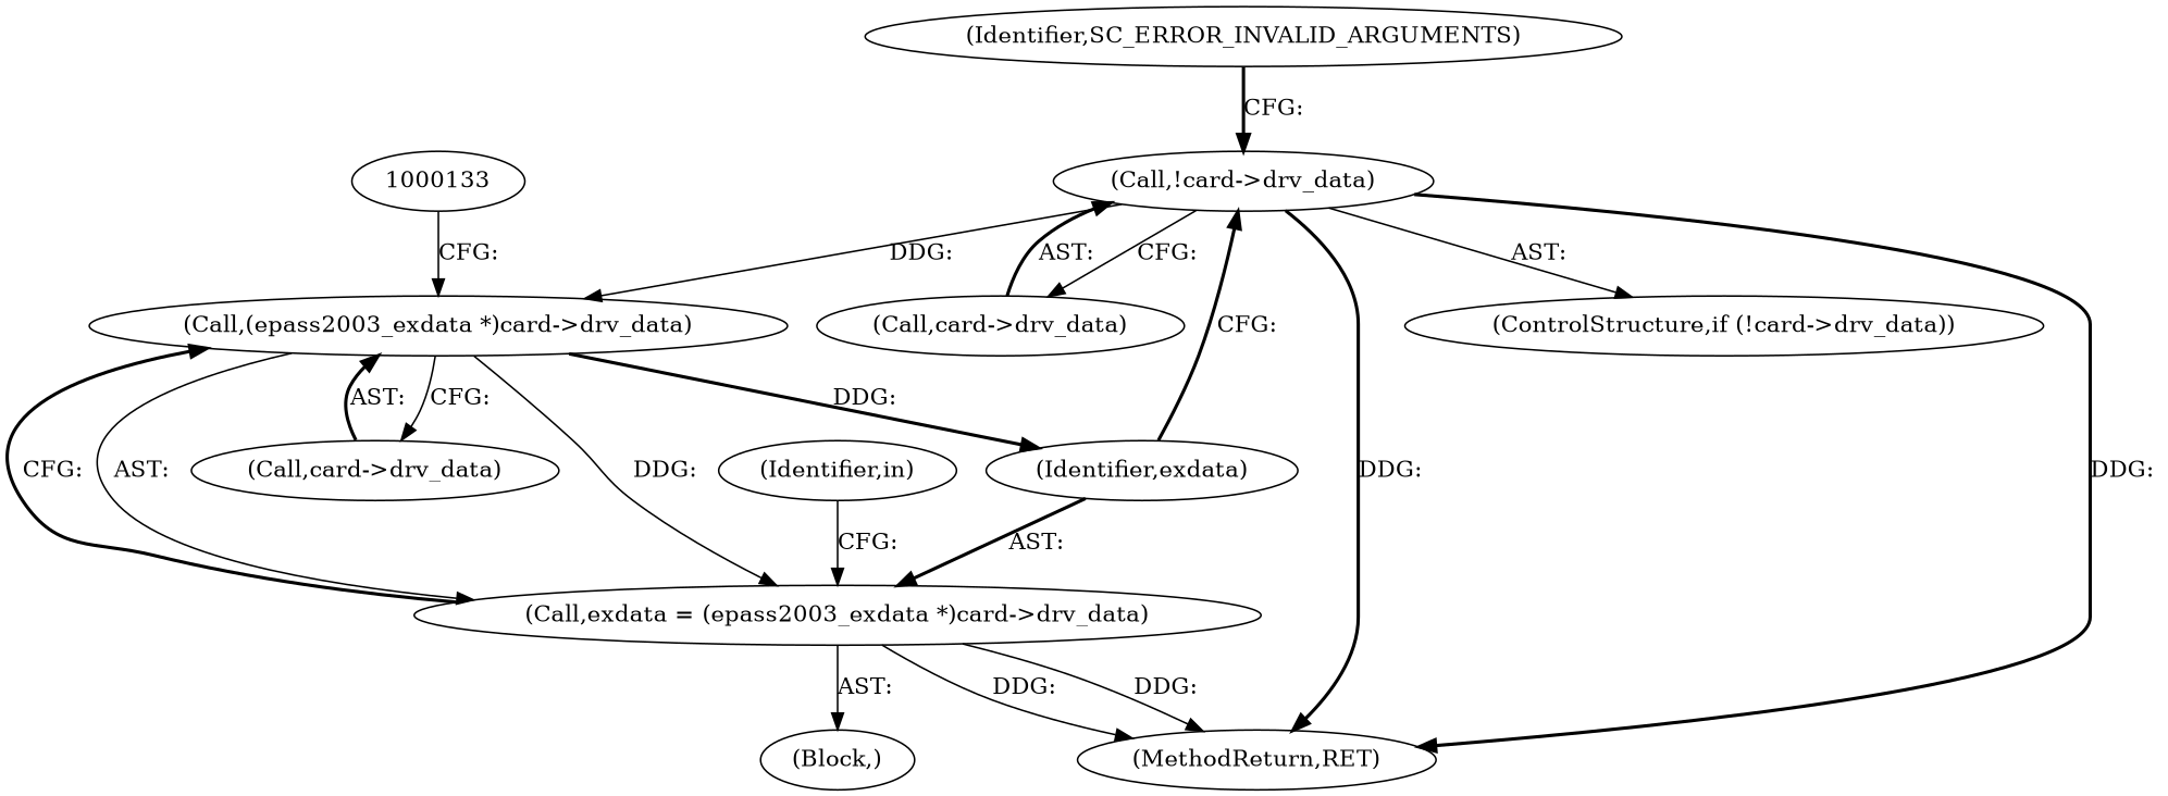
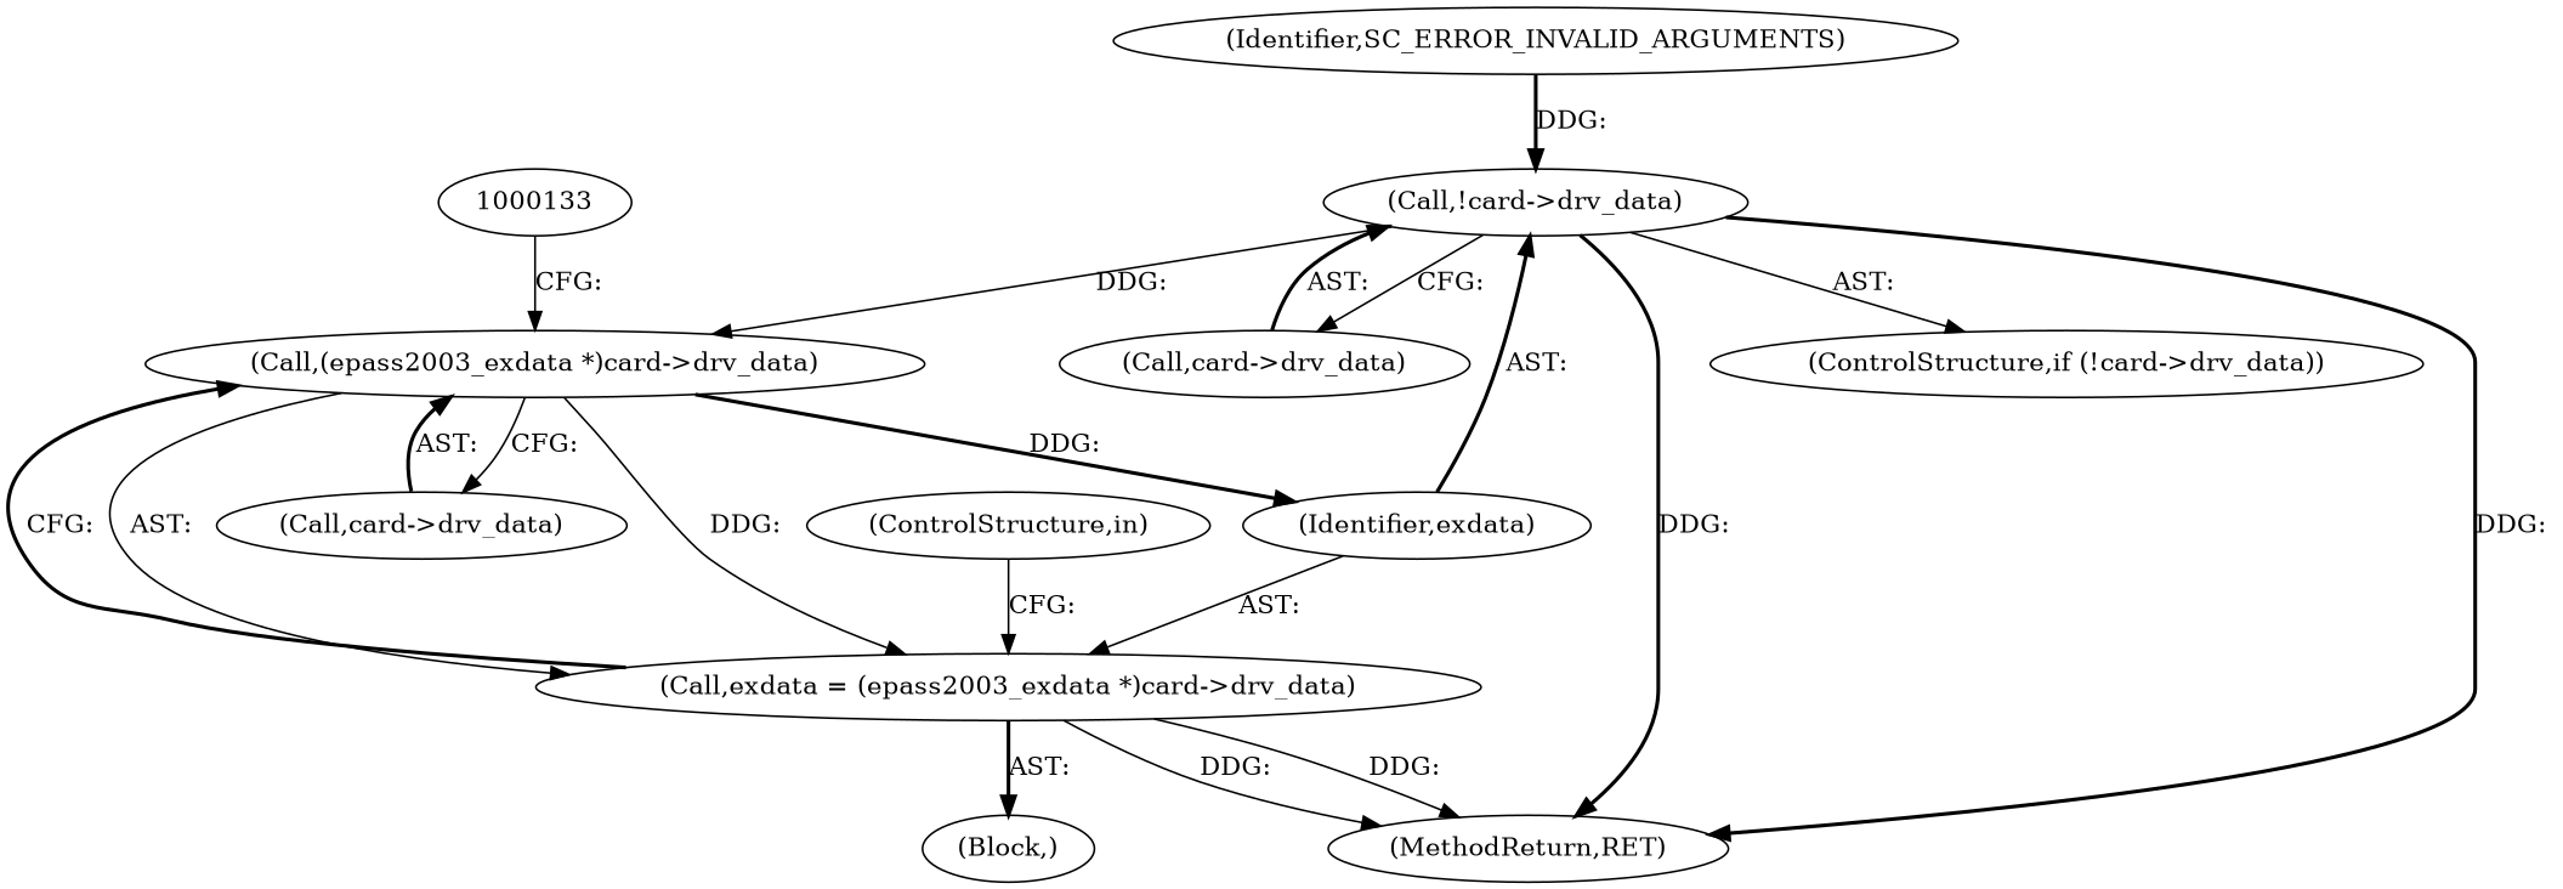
  digraph {
    edge [style=solid]
    n1 [label="(Call,!card->drv_data)"]
    n2 [label="(Call,(epass2003_exdata *)card->drv_data)"]
    n3 [label="(ControlStructure,if (!card->drv_data))"]
    n4 [label="(MethodReturn,RET)"]
    n5 [label="(Call,card->drv_data)"]
    n6 [label="(Call,exdata = (epass2003_exdata *)card->drv_data)"]
    n7 [label="(Call,card->drv_data)"]
    n8 [label="(Identifier,exdata)"]
    n9 [label="(Block,)"]
-   n10 [label="(Identifier,in)"]
+   n10 [label="(ControlStructure,in)"]
    n11 [label="(Identifier,SC_ERROR_INVALID_ARGUMENTS)"]
    1000133
    n1 -> n2 [label="DDG: "]
    n1 -> n3 [label="AST: "]
    n1 -> n4 [label="DDG: " style=bold]
    n1 -> n4 [label="DDG: " style=bold]
    n1 -> n5 [label="CFG: "]
    n2 -> n6 [label="AST: "]
    n2 -> n6 [label="DDG: "]
    n2 -> n7 [label="CFG: "]
    n2 -> n8 [label="DDG: " style=bold]
    n5 -> n1 [label="AST: " style=bold]
    n6 -> n2 [label="CFG: " style=bold]
    n6 -> n4 [label="DDG: "]
    n6 -> n4 [label="DDG: "]
-   n6 -> n9 [label="AST: "]
+   n6 -> n9 [label="AST: " style=bold]
    n7 -> n2 [label="AST: " style=bold]
-   n8 -> n1 [label="CFG: " style=bold]
-   n8 -> n6 [label="AST: " style=bold]
+   n8 -> n1 [label="AST: " style=bold]
+   n8 -> n6 [label="AST: "]
    n10 -> n6 [label="CFG: "]
-   n11 -> n1 [label="CFG: " style=bold]
+   n11 -> n1 [label="DDG: " style=bold]
    1000133 -> n2 [label="CFG: "]
  }
